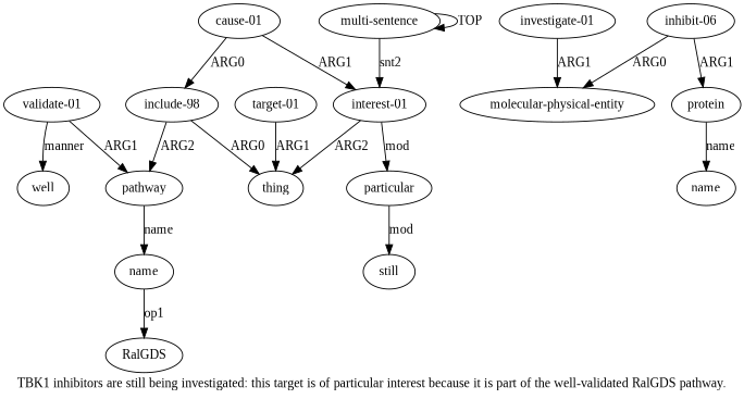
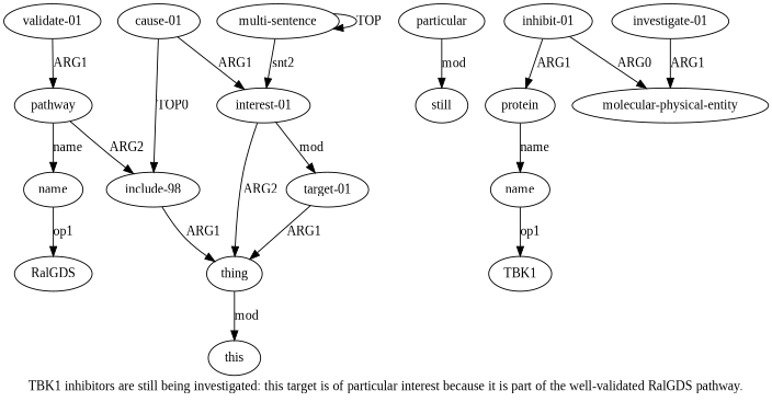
  digraph {
    fontname="Liberation Serif"
    label="TBK1 inhibitors are still being investigated: this target is of particular interest because it is part of the well-validated RalGDS pathway."
    node [color=black fontname="Liberation Serif" gold_ind=-1 gold_label=name test_ind=-1 test_label=name]
    edge [color=black fontname="Liberation Serif" gold_label=ARG1 test_label=ARG1]
    n1 [gold_ind=15 label=name test_ind=15]
    n2 [gold_label=RalGDS label=RalGDS test_label=RalGDS]
    n3 [gold_ind=14 gold_label=pathway label=pathway test_ind=14 test_label=pathway]
-   n4 [gold_ind=17 gold_label=well label=well test_ind=17 test_label=well]
    n5 [gold_ind=16 gold_label="validate-01" label="validate-01" test_ind=16 test_label="validate-01"]
    n6 [gold_ind=11 gold_label=particular label=particular test_ind=11 test_label=particular]
    n7 [gold_ind=6 gold_label=still label=still test_ind=6 test_label=still]
+   n8 [gold_ind=10 gold_label=this label=this test_ind=10 test_label=this]
    n9 [gold_ind=13 gold_label="include-91" label="include-98" test_ind=13 test_label="include-91"]
    n10 [gold_ind=8 gold_label=thing label=thing test_ind=8 test_label=thing]
    n11 [gold_ind=12 gold_label="cause-01" label="cause-01" test_ind=12 test_label="cause-01"]
    n12 [gold_ind=7 gold_label="interest-01" label="interest-01" test_ind=7 test_label="interest-01"]
+   n13 [gold_label=TBK1 label=TBK1 test_label=TBK1]
    n14 [gold_ind=1 gold_label="investigate-01" label="investigate-01" test_ind=1 test_label="investigate-01"]
    n15 [gold_ind=2 gold_label="molecular-physical-entity" label="molecular-physical-entity" test_ind=2 test_label="molecular-physical-entity"]
    n16 [gold_ind=0 gold_label="multi-sentence" label="multi-sentence" test_ind=0 test_label="multi-sentence"]
-   n17 [gold_ind=3 gold_label="inhibit-01" label="inhibit-06" test_ind=3 test_label="inhibit-01"]
+   n17 [gold_ind=3 gold_label="inhibit-01" label="inhibit-01" test_ind=3 test_label="inhibit-01"]
    n18 [gold_ind=4 gold_label=protein label=protein test_ind=4 test_label=protein]
    n19 [gold_ind=5 label=name test_ind=5]
    n20 [gold_ind=9 gold_label="target-01" label="target-01" test_ind=9 test_label="target-01"]
    n1 -> n2 [gold_label=op1 label=op1 test_label=op1]
    n3 -> n1 [gold_label=name label=name test_label=name]
    n5 -> n3 [label=ARG1]
-   n5 -> n4 [gold_label=manner label=manner test_label=manner]
    n6 -> n7 [gold_label=mod label=mod test_label=mod]
-   n9 -> n3 [gold_label=ARG2 label=ARG2 test_label=ARG2]
-   n9 -> n10 [label=ARG0]
-   n11 -> n9 [gold_label=ARG0 label=ARG0 test_label=ARG0]
+   n3 -> n9 [gold_label=ARG2 label=ARG2 test_label=ARG2]
+   n9 -> n10 [label=ARG1]
+   n10 -> n8 [gold_label=mod label=mod test_label=mod]
+   n11 -> n9 [gold_label=ARG0 label=TOP0 test_label=ARG0]
    n11 -> n12 [label=ARG1]
-   n12 -> n6 [gold_label=mod label=mod test_label=mod]
+   n12 -> n20 [gold_label=mod label=mod test_label=mod]
    n12 -> n10 [gold_label=ARG2 label=ARG2 test_label=ARG2]
    n14 -> n15 [label=ARG1]
    n16 -> n12 [gold_label=snt2 label=snt2 test_label=snt2]
    n16 -> n16 [gold_label=TOP label=TOP test_label=TOP]
    n17 -> n15 [gold_label=ARG0 label=ARG0 test_label=ARG0]
    n17 -> n18 [label=ARG1]
    n18 -> n19 [gold_label=name label=name test_label=name]
+   n19 -> n13 [gold_label=op1 label=op1 test_label=op1]
    n20 -> n10 [label=ARG1]
  }
